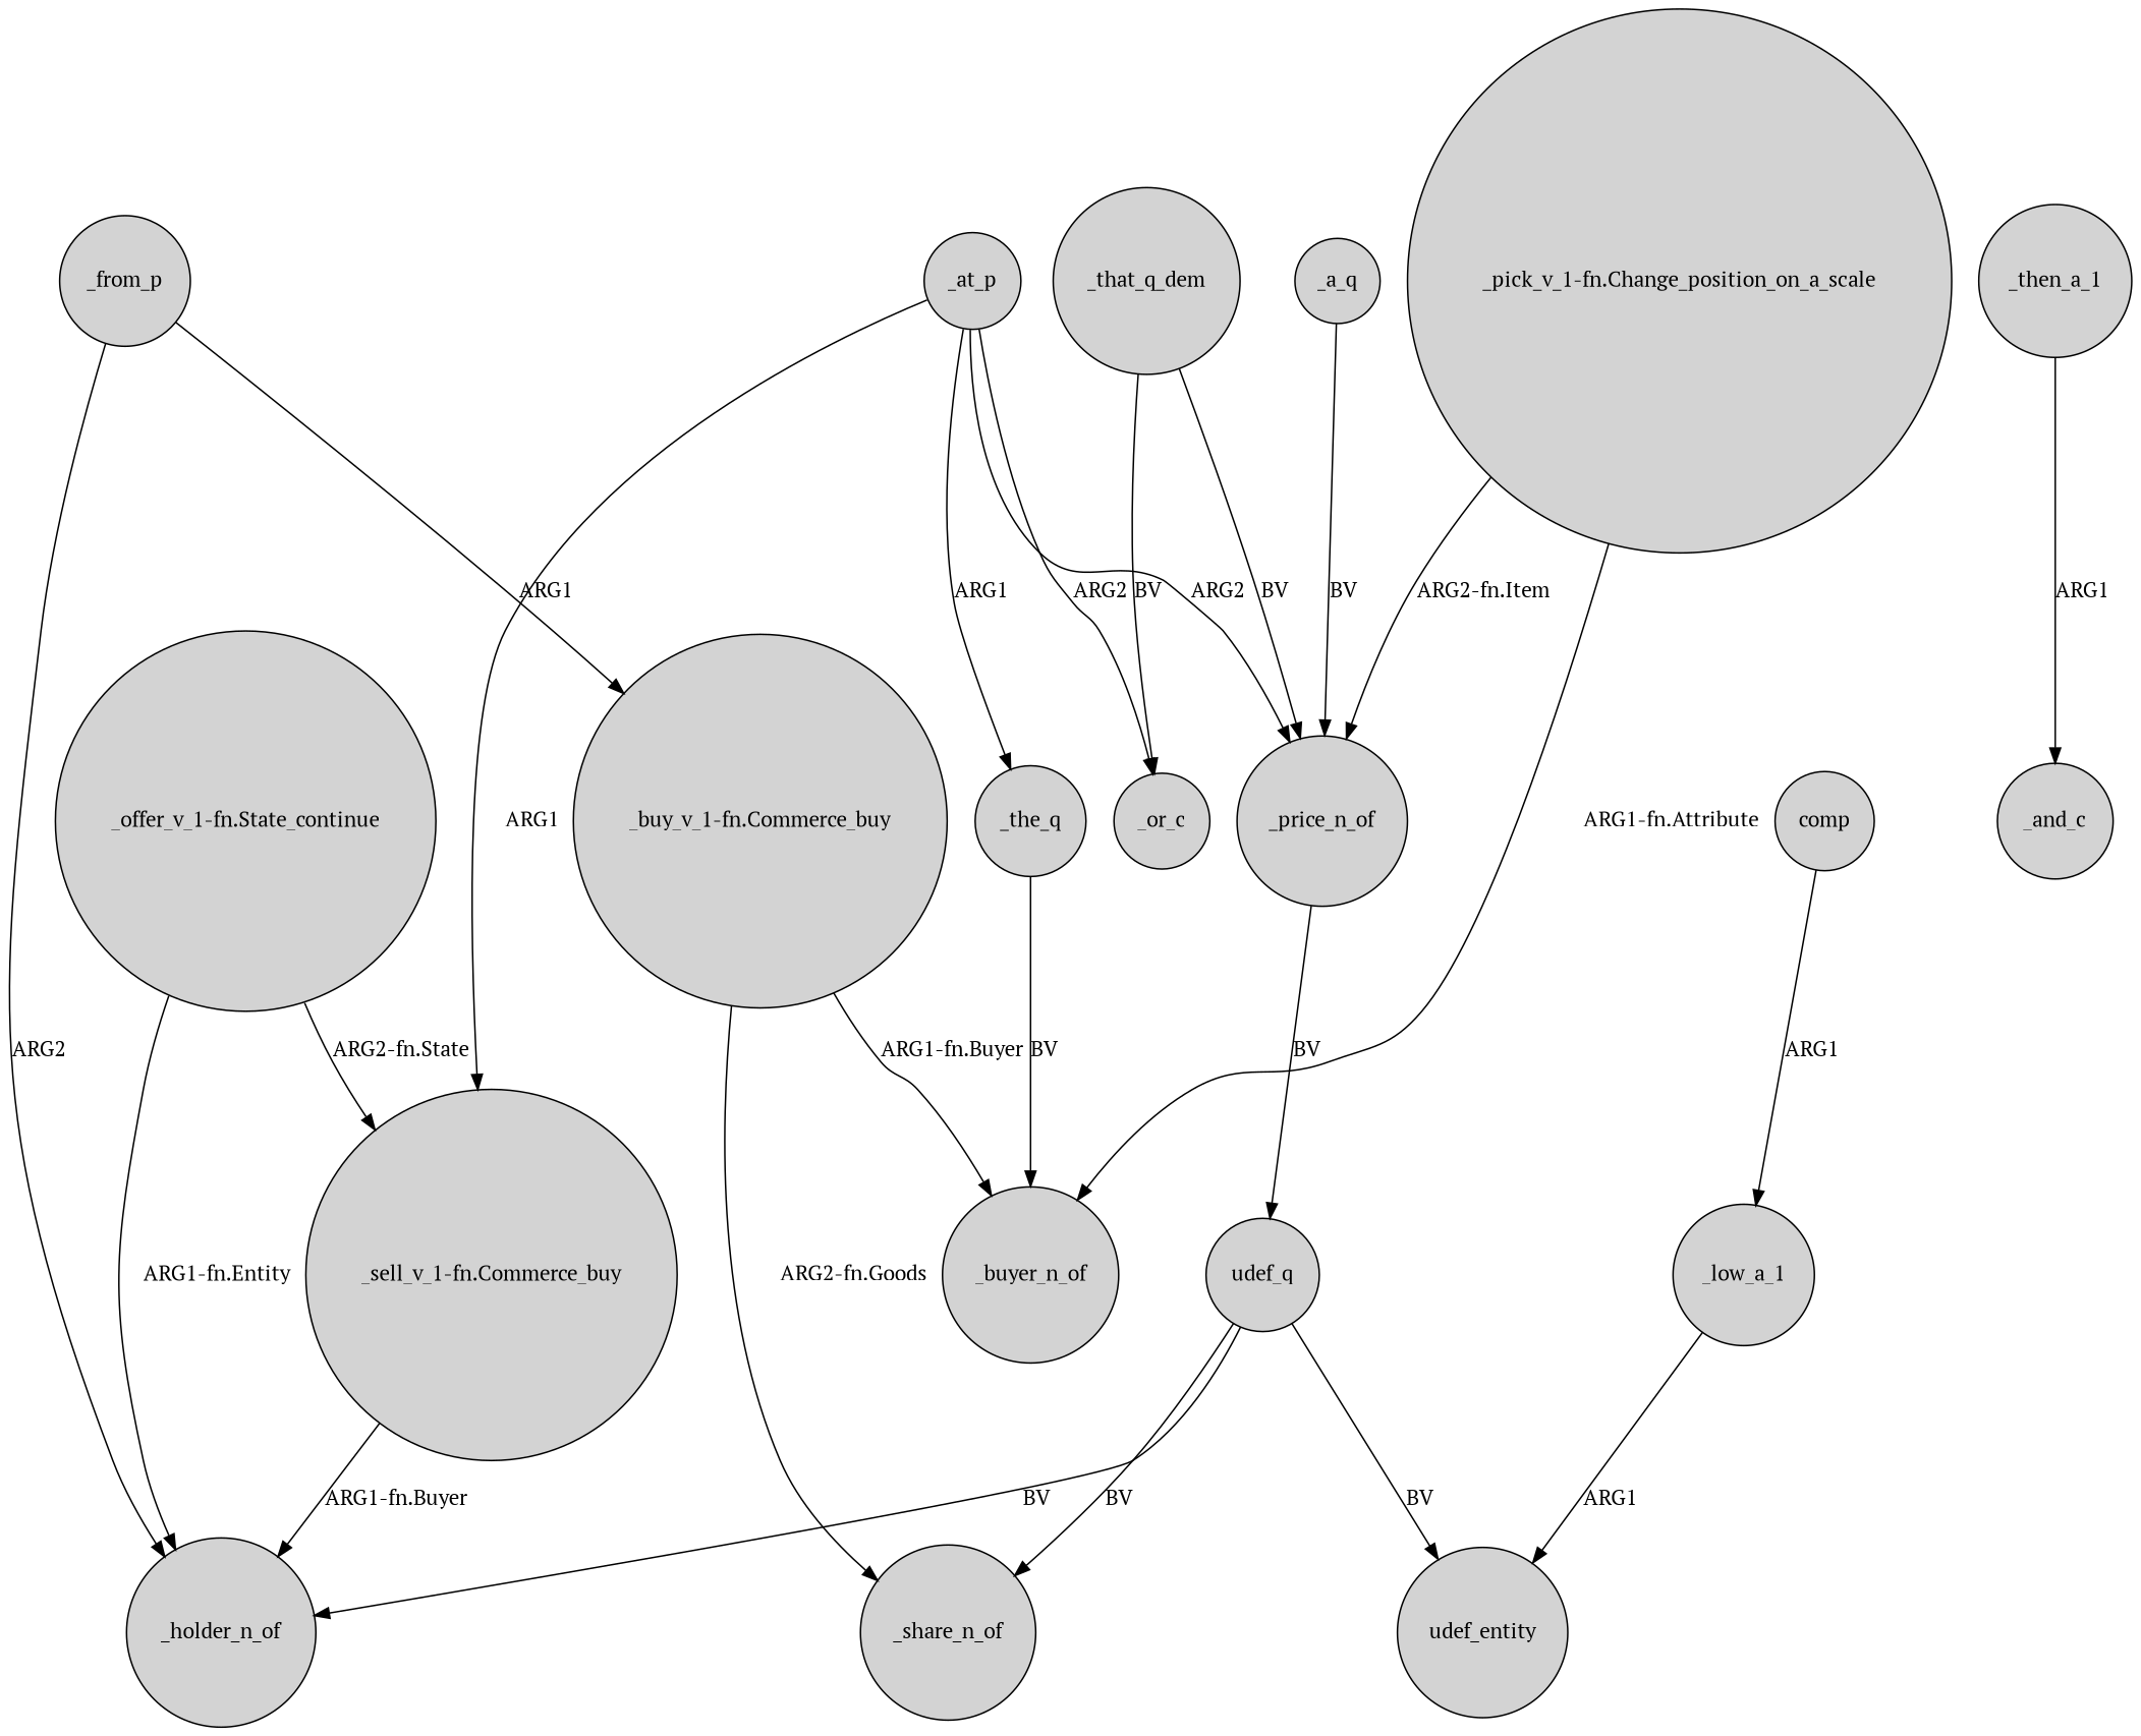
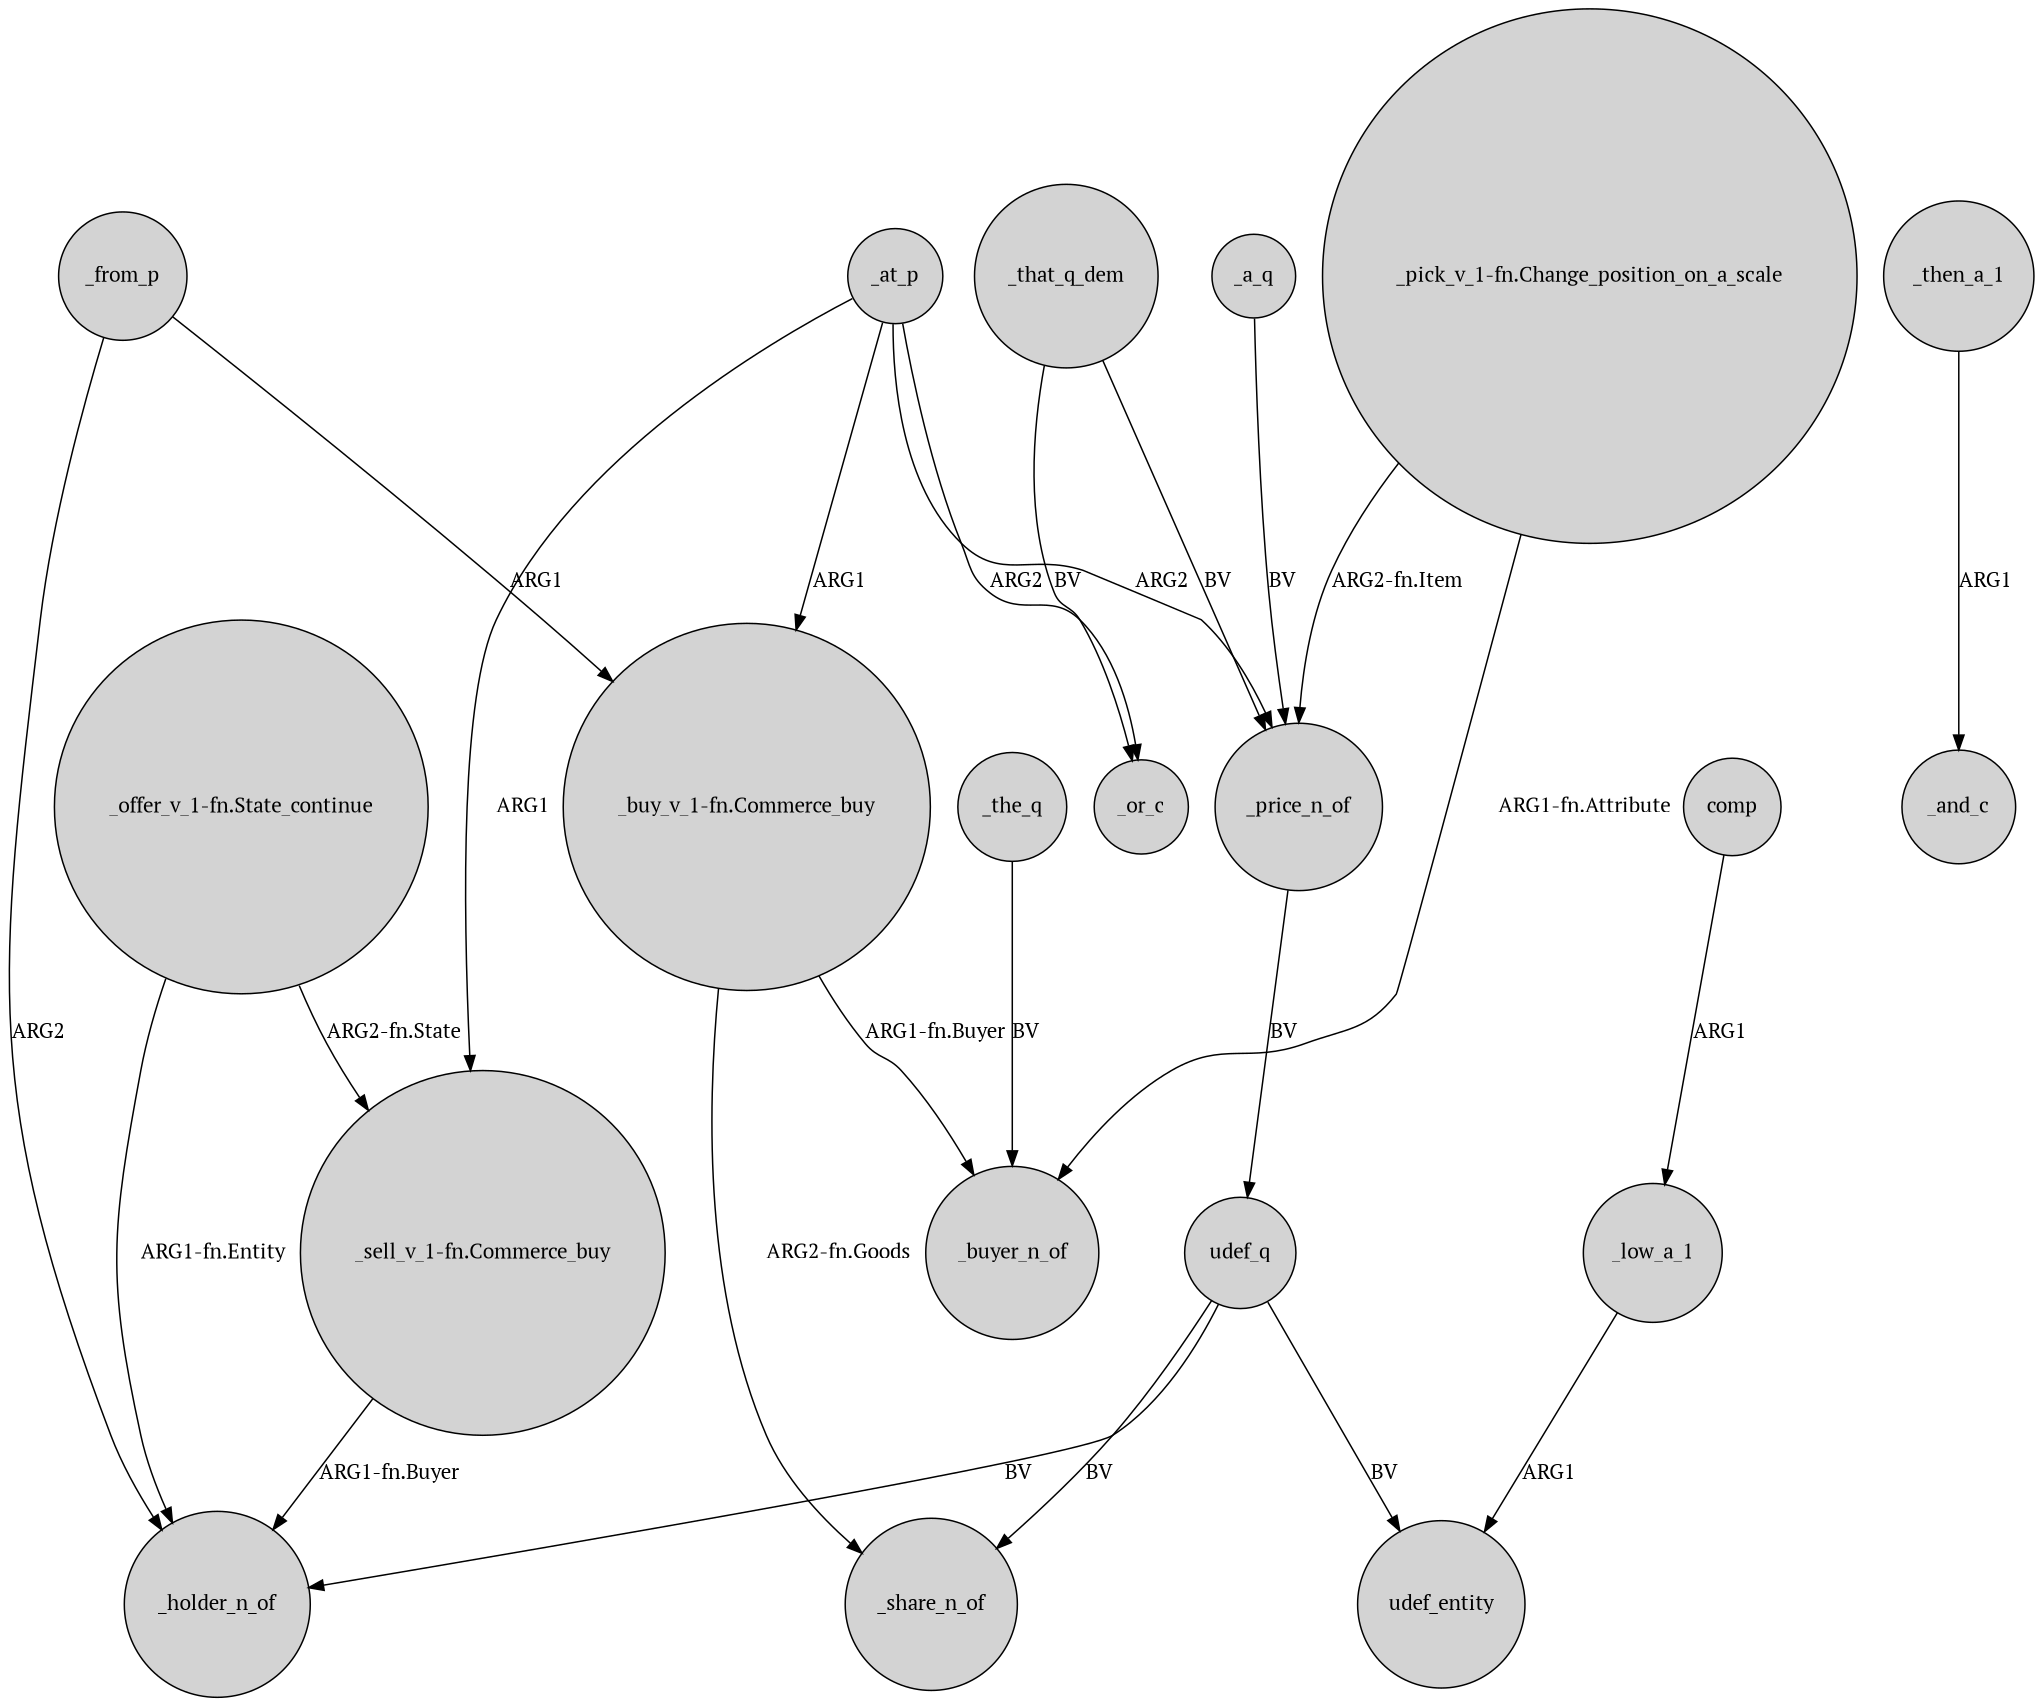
  digraph {
    fontname="PT Serif"
    node [fontname="PT Serif" shape=circle style=filled]
    edge [fontname="PT Serif"]
    _from_p
    "_buy_v_1-fn.Commerce_buy"
    _holder_n_of
    _buyer_n_of
    _share_n_of
    "_offer_v_1-fn.State_continue"
    "_sell_v_1-fn.Commerce_buy"
    comp
    _low_a_1
    n10 [label=udef_entity]
    udef_q
    _price_n_of
    "_pick_v_1-fn.Change_position_on_a_scale"
    _at_p
    _or_c
    _that_q_dem
    _then_a_1
    _and_c
    _the_q
    _a_q
    _from_p -> "_buy_v_1-fn.Commerce_buy" [label=ARG1]
    _from_p -> _holder_n_of [label=ARG2]
    "_buy_v_1-fn.Commerce_buy" -> _buyer_n_of [label="ARG1-fn.Buyer"]
    "_buy_v_1-fn.Commerce_buy" -> _share_n_of [label="ARG2-fn.Goods"]
    "_offer_v_1-fn.State_continue" -> _holder_n_of [label="ARG1-fn.Entity"]
    "_offer_v_1-fn.State_continue" -> "_sell_v_1-fn.Commerce_buy" [label="ARG2-fn.State"]
    "_sell_v_1-fn.Commerce_buy" -> _holder_n_of [label="ARG1-fn.Buyer"]
    comp -> _low_a_1 [label=ARG1]
    _low_a_1 -> n10 [label=ARG1]
    udef_q -> _holder_n_of [label=BV]
    udef_q -> _share_n_of [label=BV]
    udef_q -> n10 [label=BV]
    _price_n_of -> udef_q [label=BV]
    "_pick_v_1-fn.Change_position_on_a_scale" -> _buyer_n_of [label="ARG1-fn.Attribute"]
    "_pick_v_1-fn.Change_position_on_a_scale" -> _price_n_of [label="ARG2-fn.Item"]
-   _at_p -> _the_q [label=ARG1]
+   _at_p -> "_buy_v_1-fn.Commerce_buy" [label=ARG1]
    _at_p -> "_sell_v_1-fn.Commerce_buy" [label=ARG1]
    _at_p -> _price_n_of [label=ARG2]
    _at_p -> _or_c [label=ARG2]
    _that_q_dem -> _price_n_of [label=BV]
    _that_q_dem -> _or_c [label=BV]
    _then_a_1 -> _and_c [label=ARG1]
    _the_q -> _buyer_n_of [label=BV]
    _a_q -> _price_n_of [label=BV]
  }
